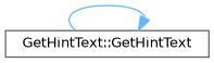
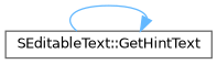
  digraph {
    rankdir=LR
-   n1 [color=gray40 fillcolor=white fontcolor=black fontname=Helvetica fontsize=10 height=0.2 label="GetHintText::GetHintText" shape=box style=filled width=0.4]
+   n1 [color=gray40 fillcolor=white fontcolor=black fontname=Helvetica fontsize=10 height=0.2 label="SEditableText::GetHintText" shape=box style=filled width=0.4]
    n1 -> n1 [color=steelblue1 fontname=Helvetica fontsize=10 labelfontname=Helvetica labelfontsize=10 style=solid]
  }
